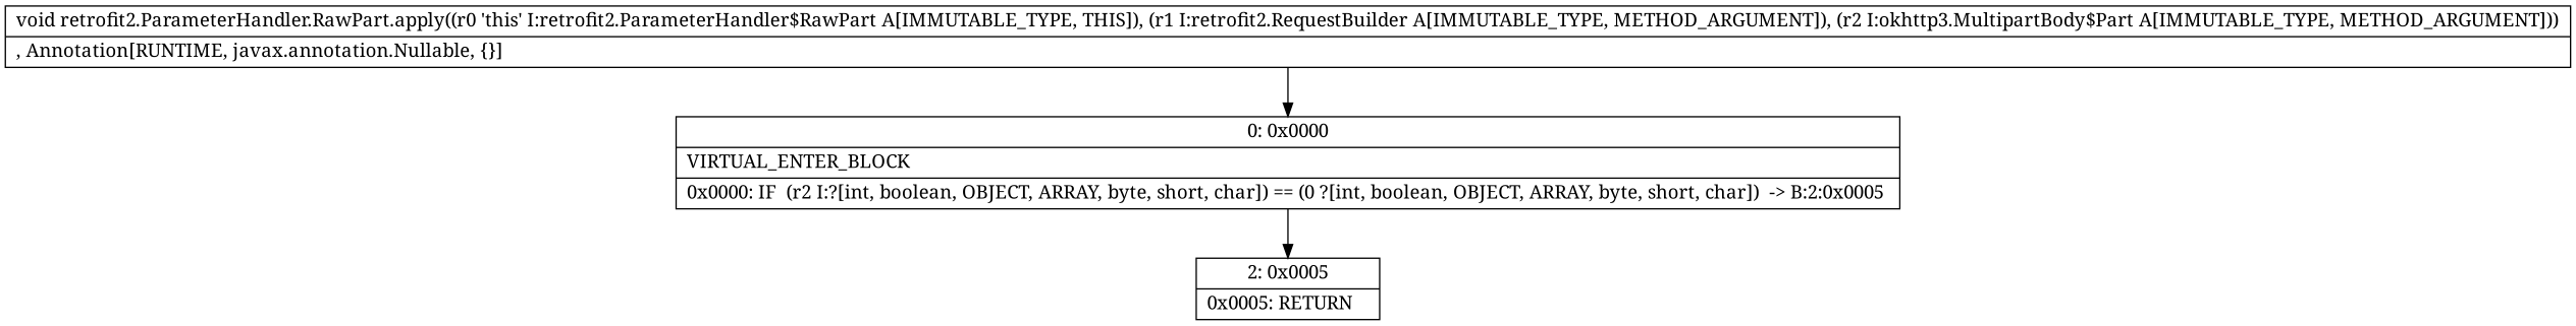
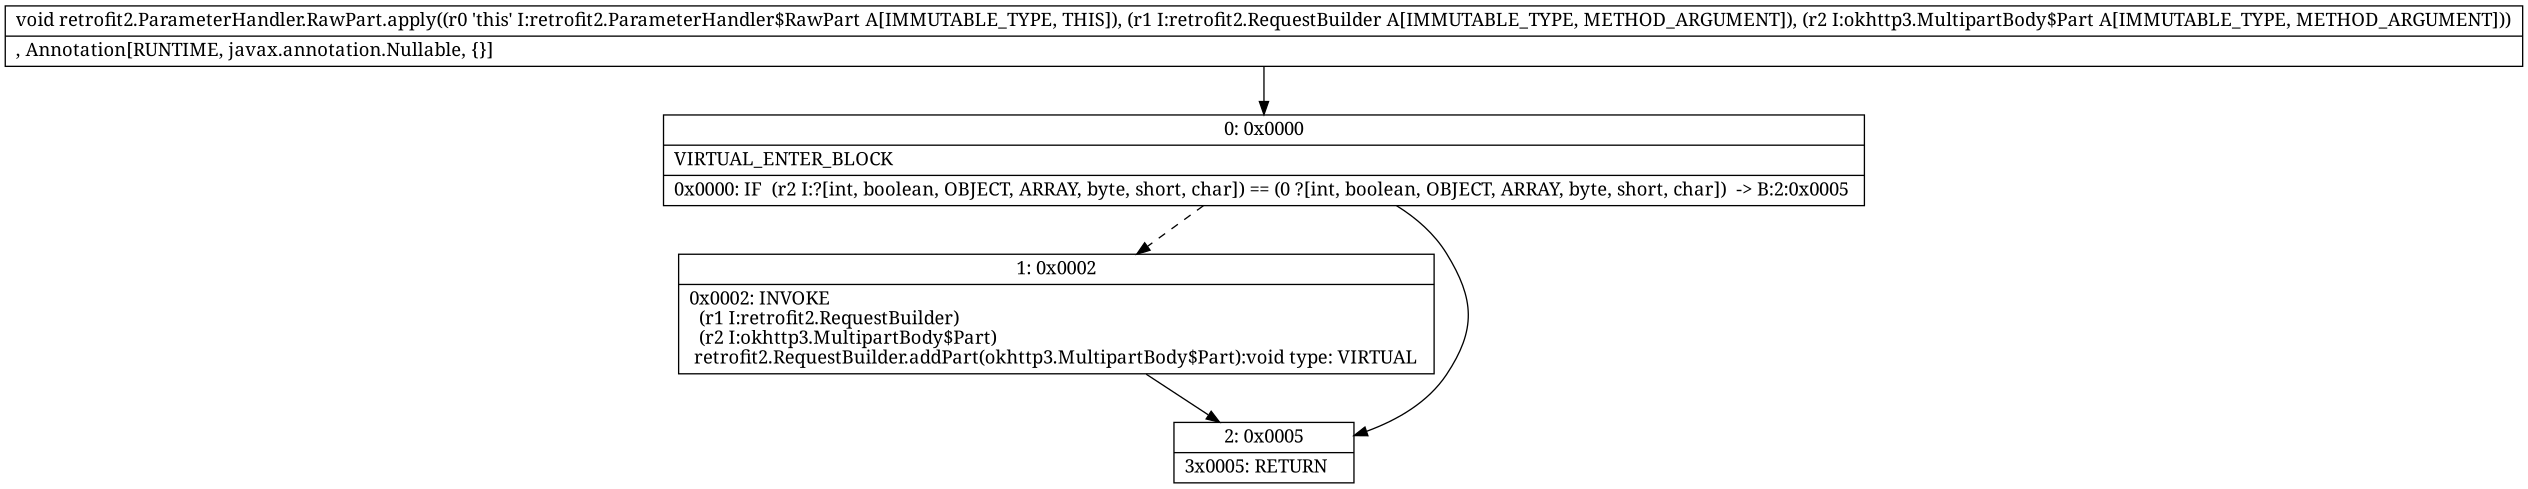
  digraph {
    fontname="Noto Serif"
    node [fontname="Noto Serif" shape=record]
    edge [fontname="Noto Serif"]
    n1 [label="{0\:\ 0x0000|VIRTUAL_ENTER_BLOCK\l|0x0000: IF  (r2 I:?[int, boolean, OBJECT, ARRAY, byte, short, char]) == (0 ?[int, boolean, OBJECT, ARRAY, byte, short, char])  \-\> B:2:0x0005 \l}"]
-   n3 [label="{2\:\ 0x0005|0x0005: RETURN   \l}"]
+   n2 [label="{1\:\ 0x0002|0x0002: INVOKE  \l  (r1 I:retrofit2.RequestBuilder)\l  (r2 I:okhttp3.MultipartBody$Part)\l retrofit2.RequestBuilder.addPart(okhttp3.MultipartBody$Part):void type: VIRTUAL \l}"]
+   n3 [label="{2\:\ 0x0005|3x0005: RETURN   \l}"]
    n4 [label="{void retrofit2.ParameterHandler.RawPart.apply((r0 'this' I:retrofit2.ParameterHandler$RawPart A[IMMUTABLE_TYPE, THIS]), (r1 I:retrofit2.RequestBuilder A[IMMUTABLE_TYPE, METHOD_ARGUMENT]), (r2 I:okhttp3.MultipartBody$Part A[IMMUTABLE_TYPE, METHOD_ARGUMENT]))  | , Annotation[RUNTIME, javax.annotation.Nullable, \{\}]\l}"]
+   n1 -> n2 [style=dashed]
    n1 -> n3
+   n2 -> n3
    n4 -> n1
  }
